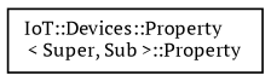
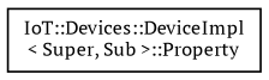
  digraph {
    rankdir=LR
    fontname="PT Serif"
-   n1 [color=black fillcolor=white fontname="PT Serif" fontsize=10 height=0.2 label="IoT::Devices::Property\l\< Super, Sub \>::Property" shape=record style=filled width=0.4]
+   n1 [color=black fillcolor=white fontname="PT Serif" fontsize=10 height=0.2 label="IoT::Devices::DeviceImpl\l\< Super, Sub \>::Property" shape=record style=filled width=0.4]
  }
